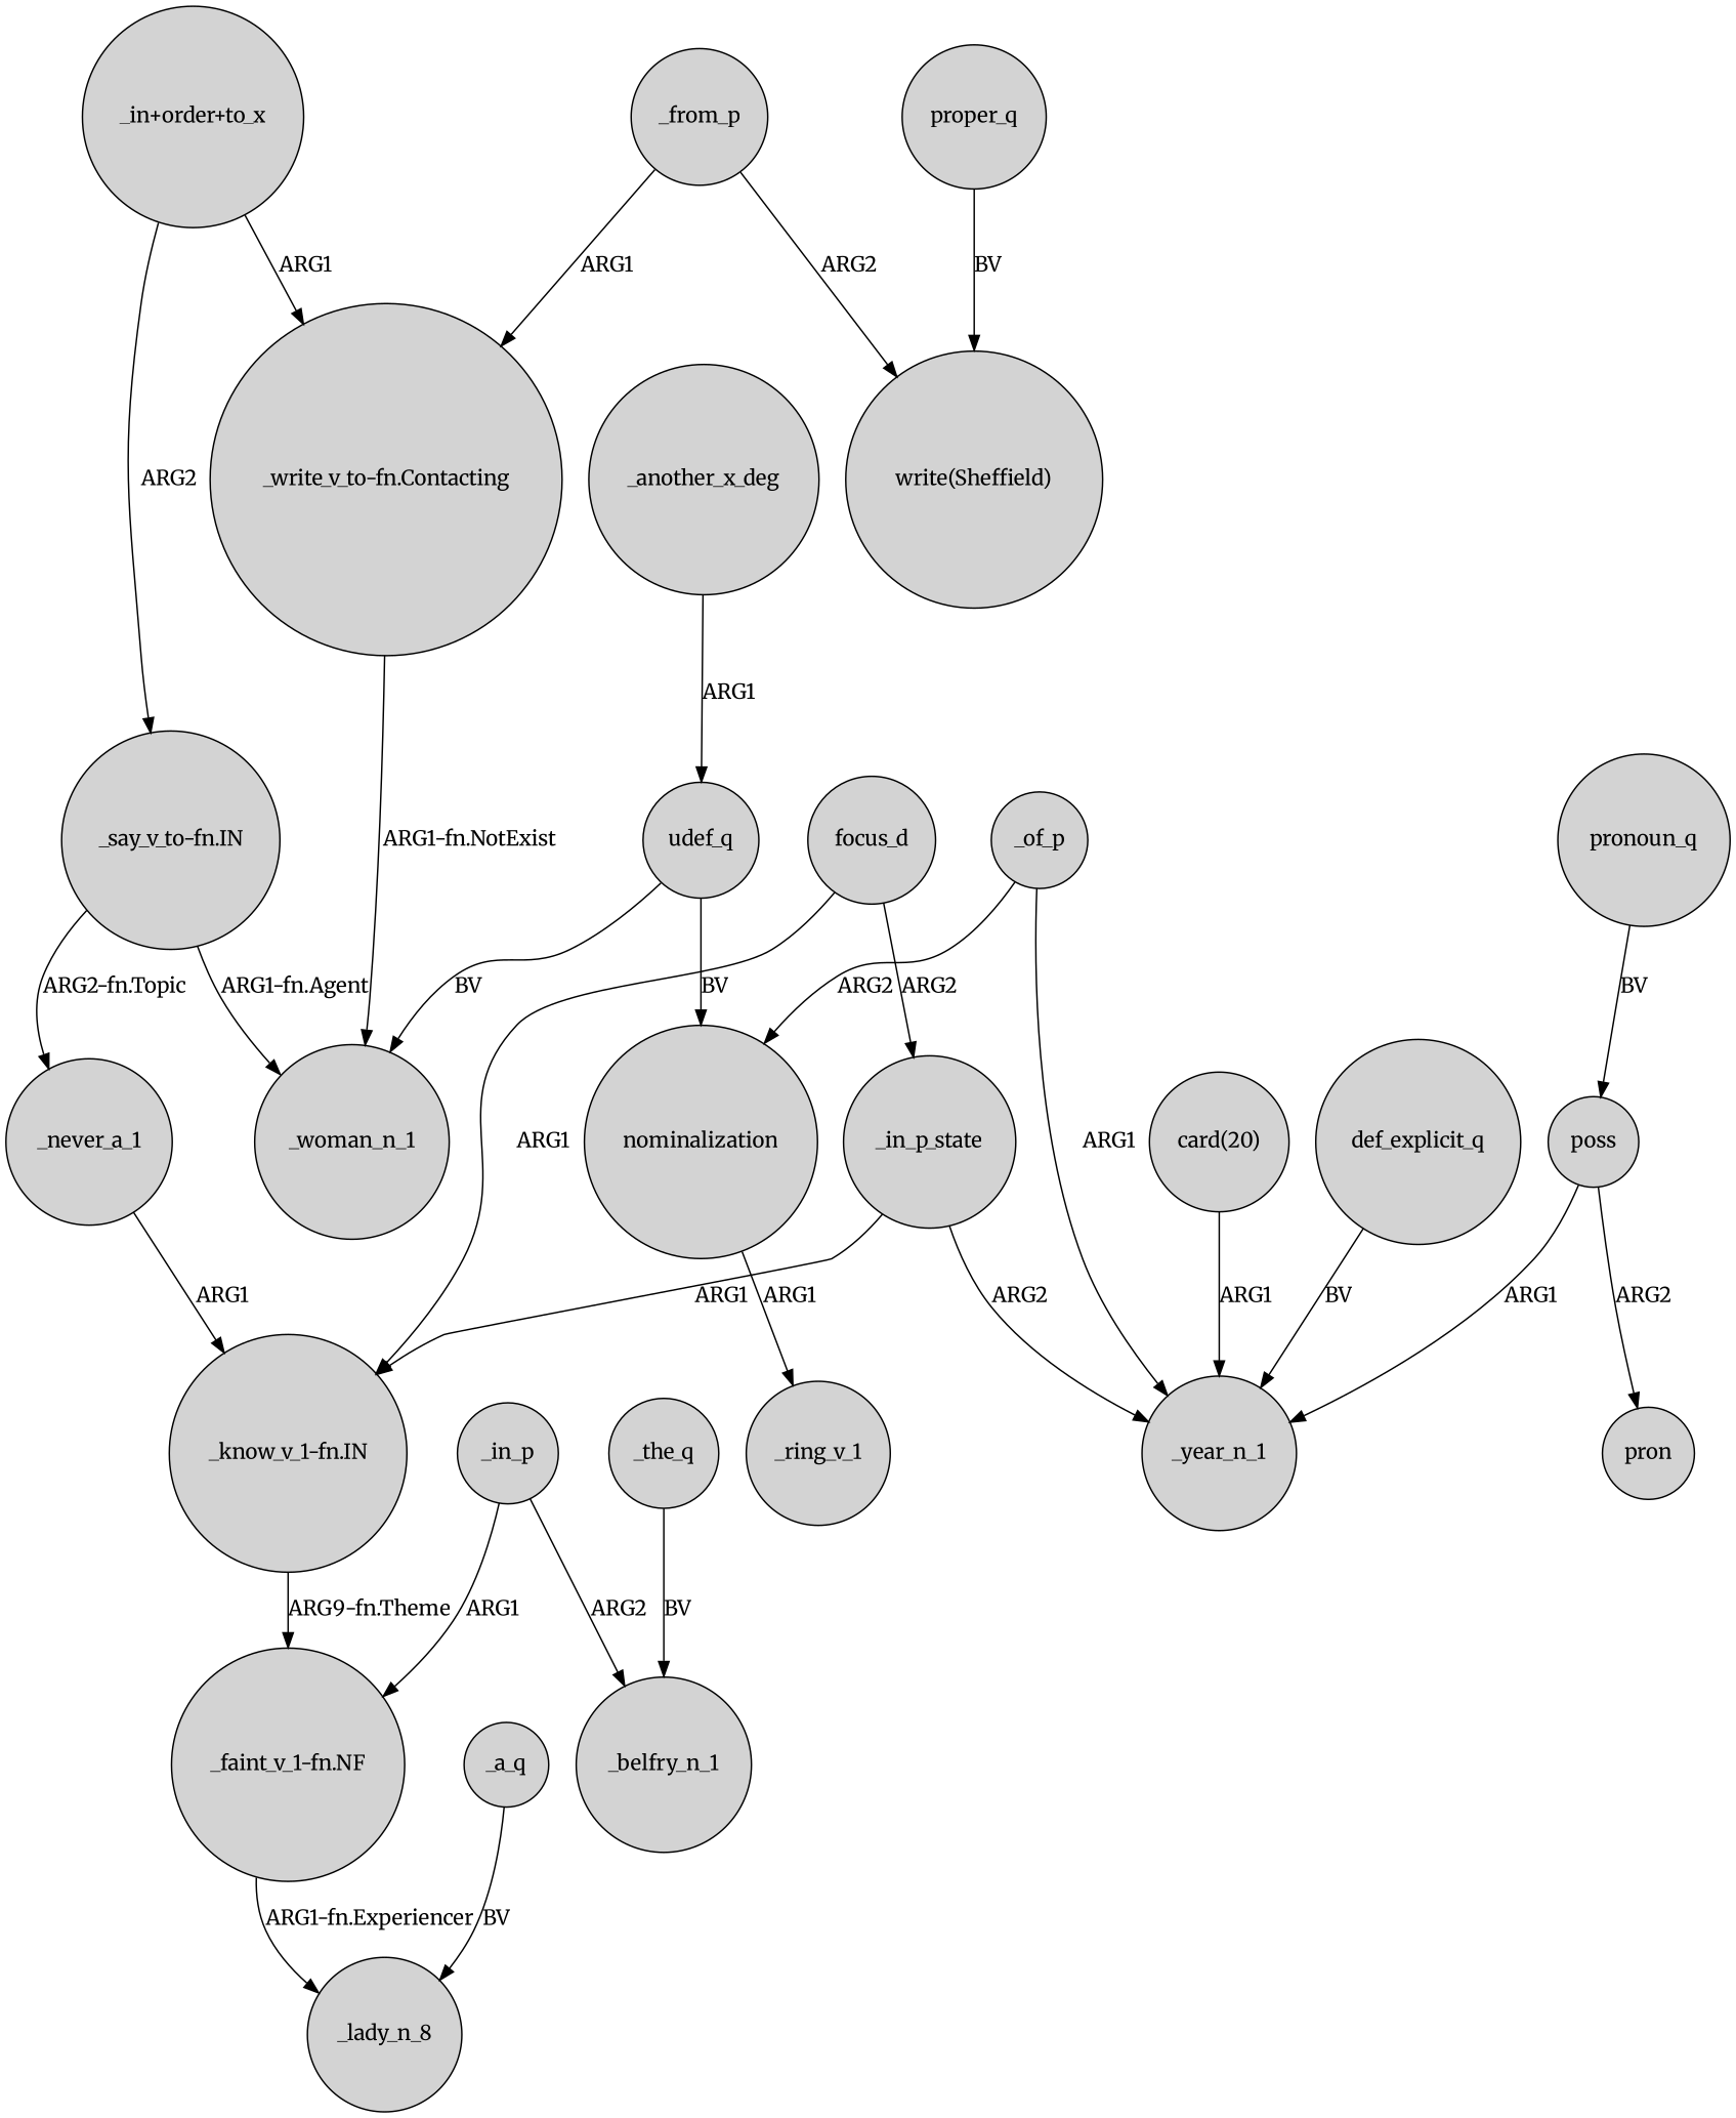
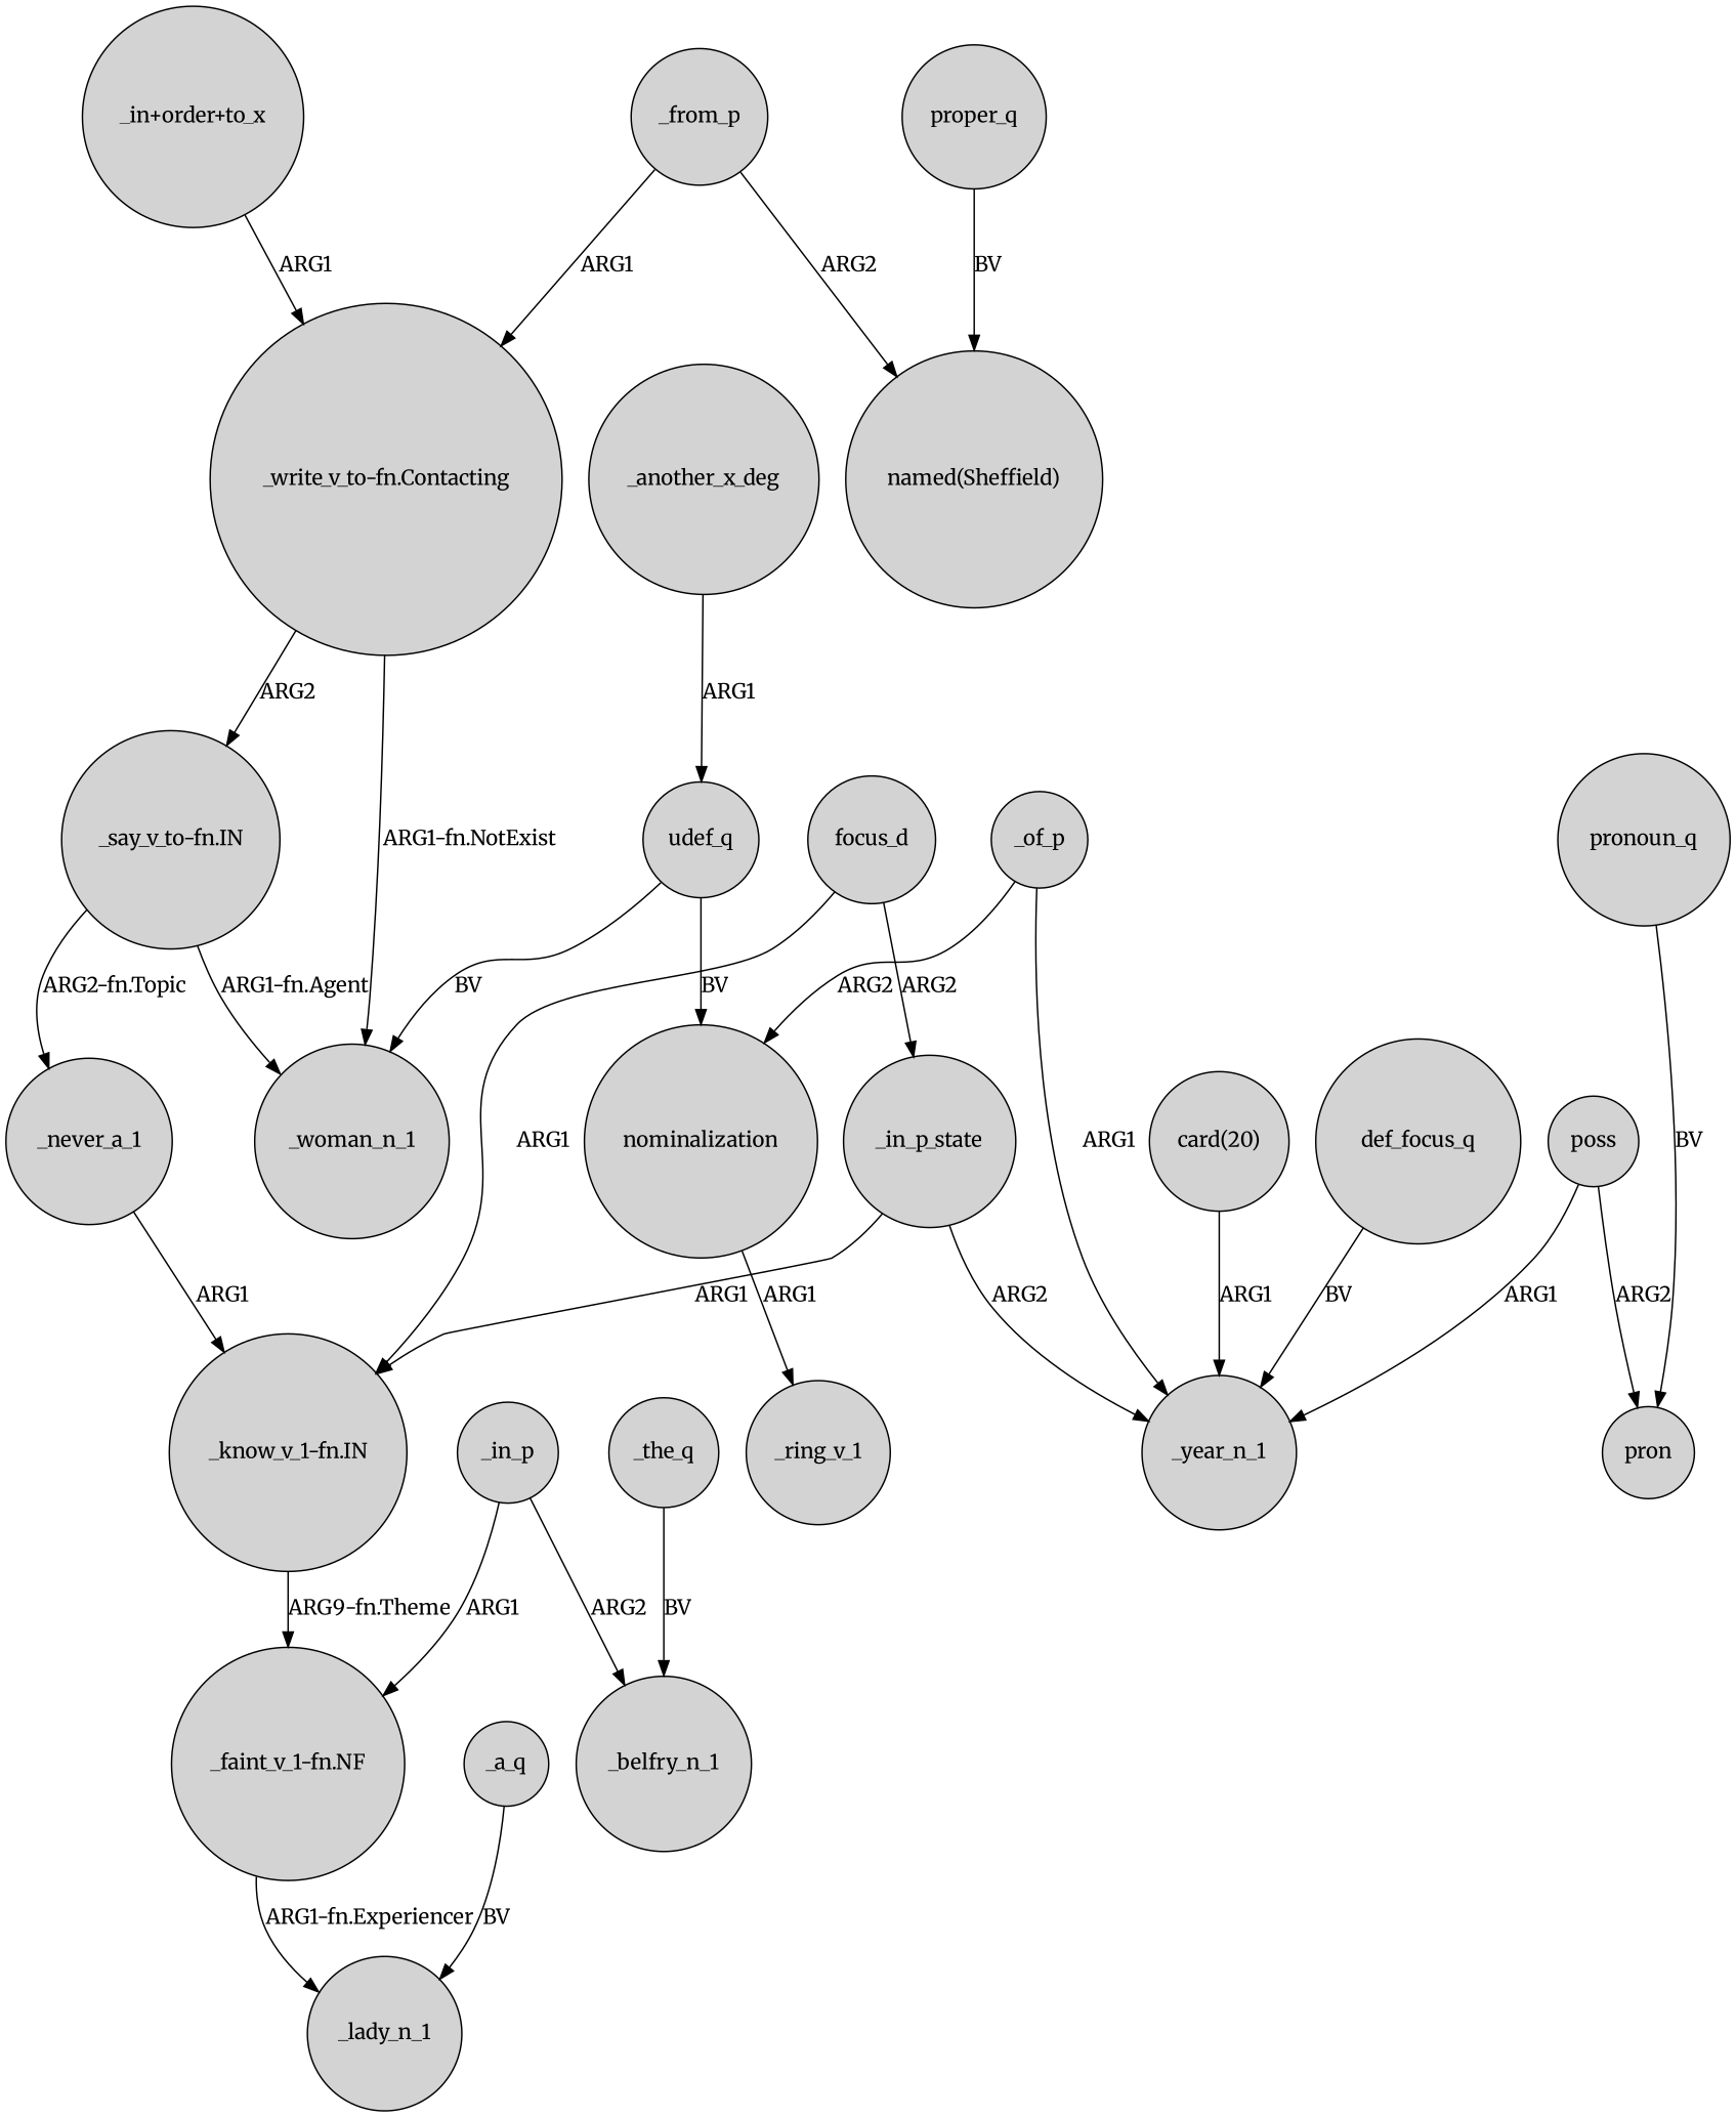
  digraph {
    fontname=Merriweather
    node [fontname=Merriweather shape=circle style=filled]
    edge [fontname=Merriweather]
    "_write_v_to-fn.Contacting"
    _woman_n_1
    "_say_v_to-fn.IN"
    _never_a_1
    "_know_v_1-fn.IN"
    "_faint_v_1-fn.NF"
-   _lady_n_1 [label=_lady_n_8]
+   _lady_n_1
    poss
    pron
    _year_n_1
    udef_q
    nominalization
    _ring_v_1
    _another_x_deg
    "_in+order+to_x"
    focus_d
    _in_p_state
    _of_p
    _from_p
-   "named(Sheffield)" [label="write(Sheffield)"]
+   "named(Sheffield)"
    _a_q
    _in_p
    _belfry_n_1
    n24 [label="card(20)"]
    pronoun_q
    _the_q
-   def_explicit_q
+   def_explicit_q [label=def_focus_q]
    proper_q
    "_write_v_to-fn.Contacting" -> _woman_n_1 [label="ARG1-fn.NotExist"]
    "_say_v_to-fn.IN" -> _woman_n_1 [label="ARG1-fn.Agent"]
    "_say_v_to-fn.IN" -> _never_a_1 [label="ARG2-fn.Topic"]
    _never_a_1 -> "_know_v_1-fn.IN" [label=ARG1]
    "_know_v_1-fn.IN" -> "_faint_v_1-fn.NF" [label="ARG9-fn.Theme"]
    "_faint_v_1-fn.NF" -> _lady_n_1 [label="ARG1-fn.Experiencer"]
    poss -> pron [label=ARG2]
    poss -> _year_n_1 [label=ARG1]
    udef_q -> _woman_n_1 [label=BV]
    udef_q -> nominalization [label=BV]
    nominalization -> _ring_v_1 [label=ARG1]
    _another_x_deg -> udef_q [label=ARG1]
    "_in+order+to_x" -> "_write_v_to-fn.Contacting" [label=ARG1]
-   "_in+order+to_x" -> "_say_v_to-fn.IN" [label=ARG2]
+   "_write_v_to-fn.Contacting" -> "_say_v_to-fn.IN" [label=ARG2]
    focus_d -> "_know_v_1-fn.IN" [label=ARG1]
    focus_d -> _in_p_state [label=ARG2]
    _in_p_state -> "_know_v_1-fn.IN" [label=ARG1]
    _in_p_state -> _year_n_1 [label=ARG2]
    _of_p -> _year_n_1 [label=ARG1]
    _of_p -> nominalization [label=ARG2]
    _from_p -> "_write_v_to-fn.Contacting" [label=ARG1]
    _from_p -> "named(Sheffield)" [label=ARG2]
    _a_q -> _lady_n_1 [label=BV]
    _in_p -> "_faint_v_1-fn.NF" [label=ARG1]
    _in_p -> _belfry_n_1 [label=ARG2]
    n24 -> _year_n_1 [label=ARG1]
-   pronoun_q -> poss [label=BV]
+   pronoun_q -> pron [label=BV]
    _the_q -> _belfry_n_1 [label=BV]
    def_explicit_q -> _year_n_1 [label=BV]
    proper_q -> "named(Sheffield)" [label=BV]
  }
